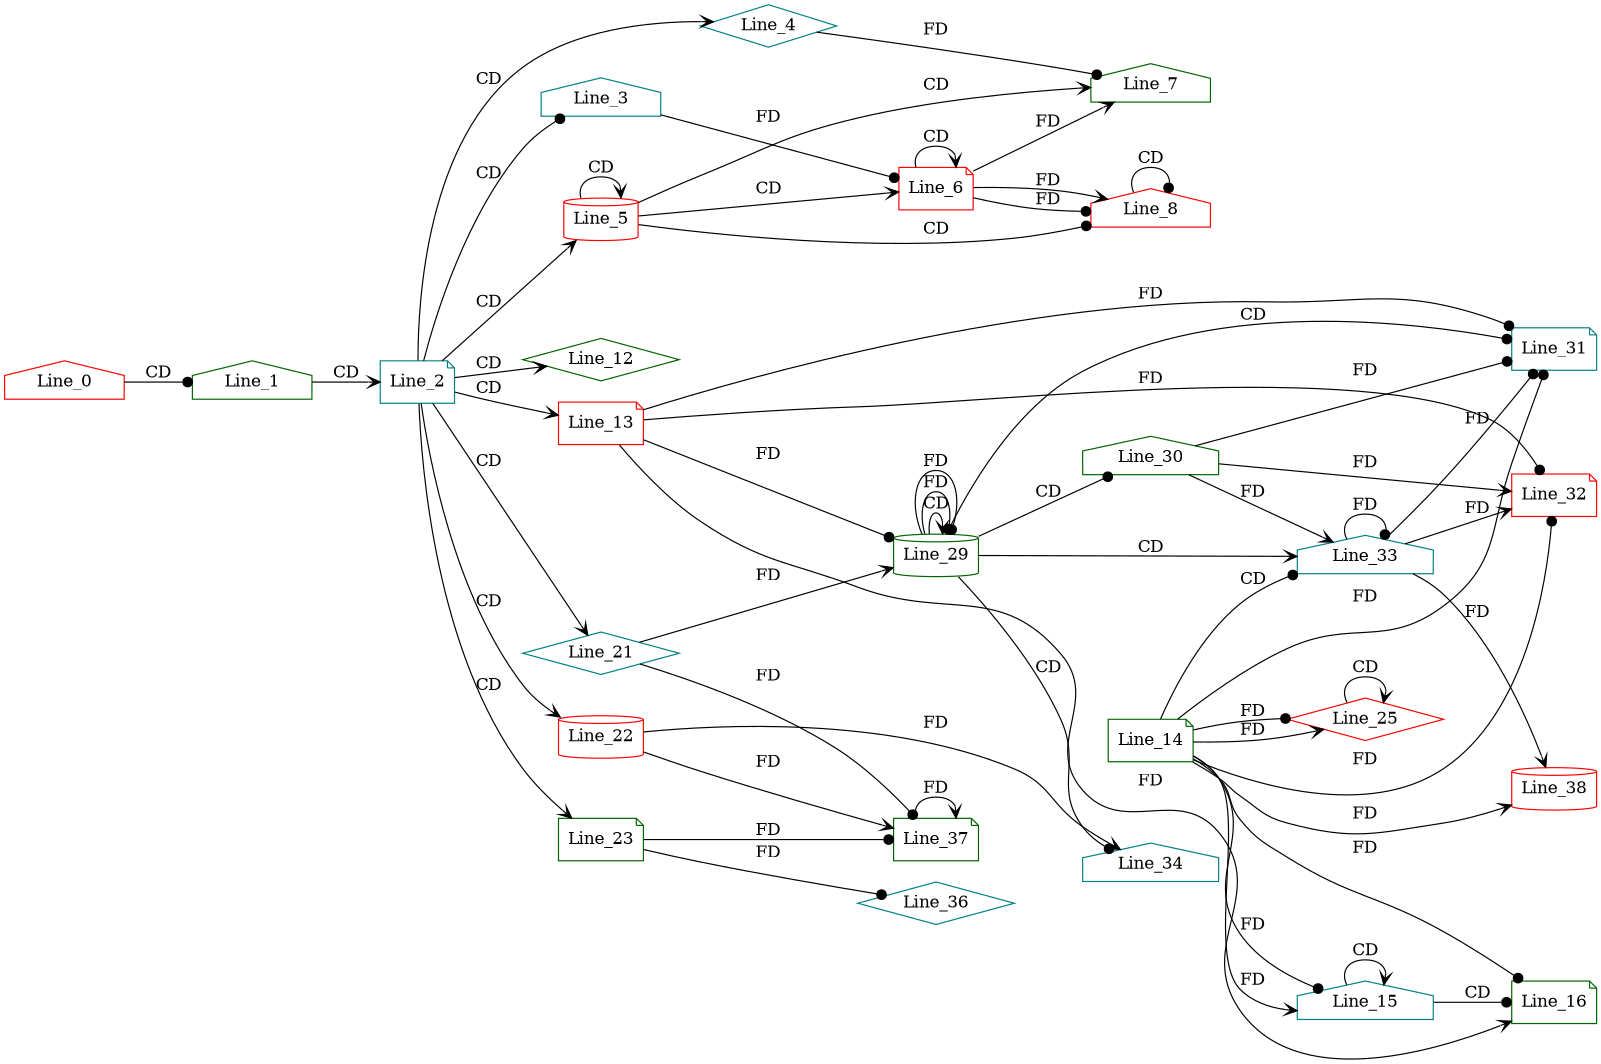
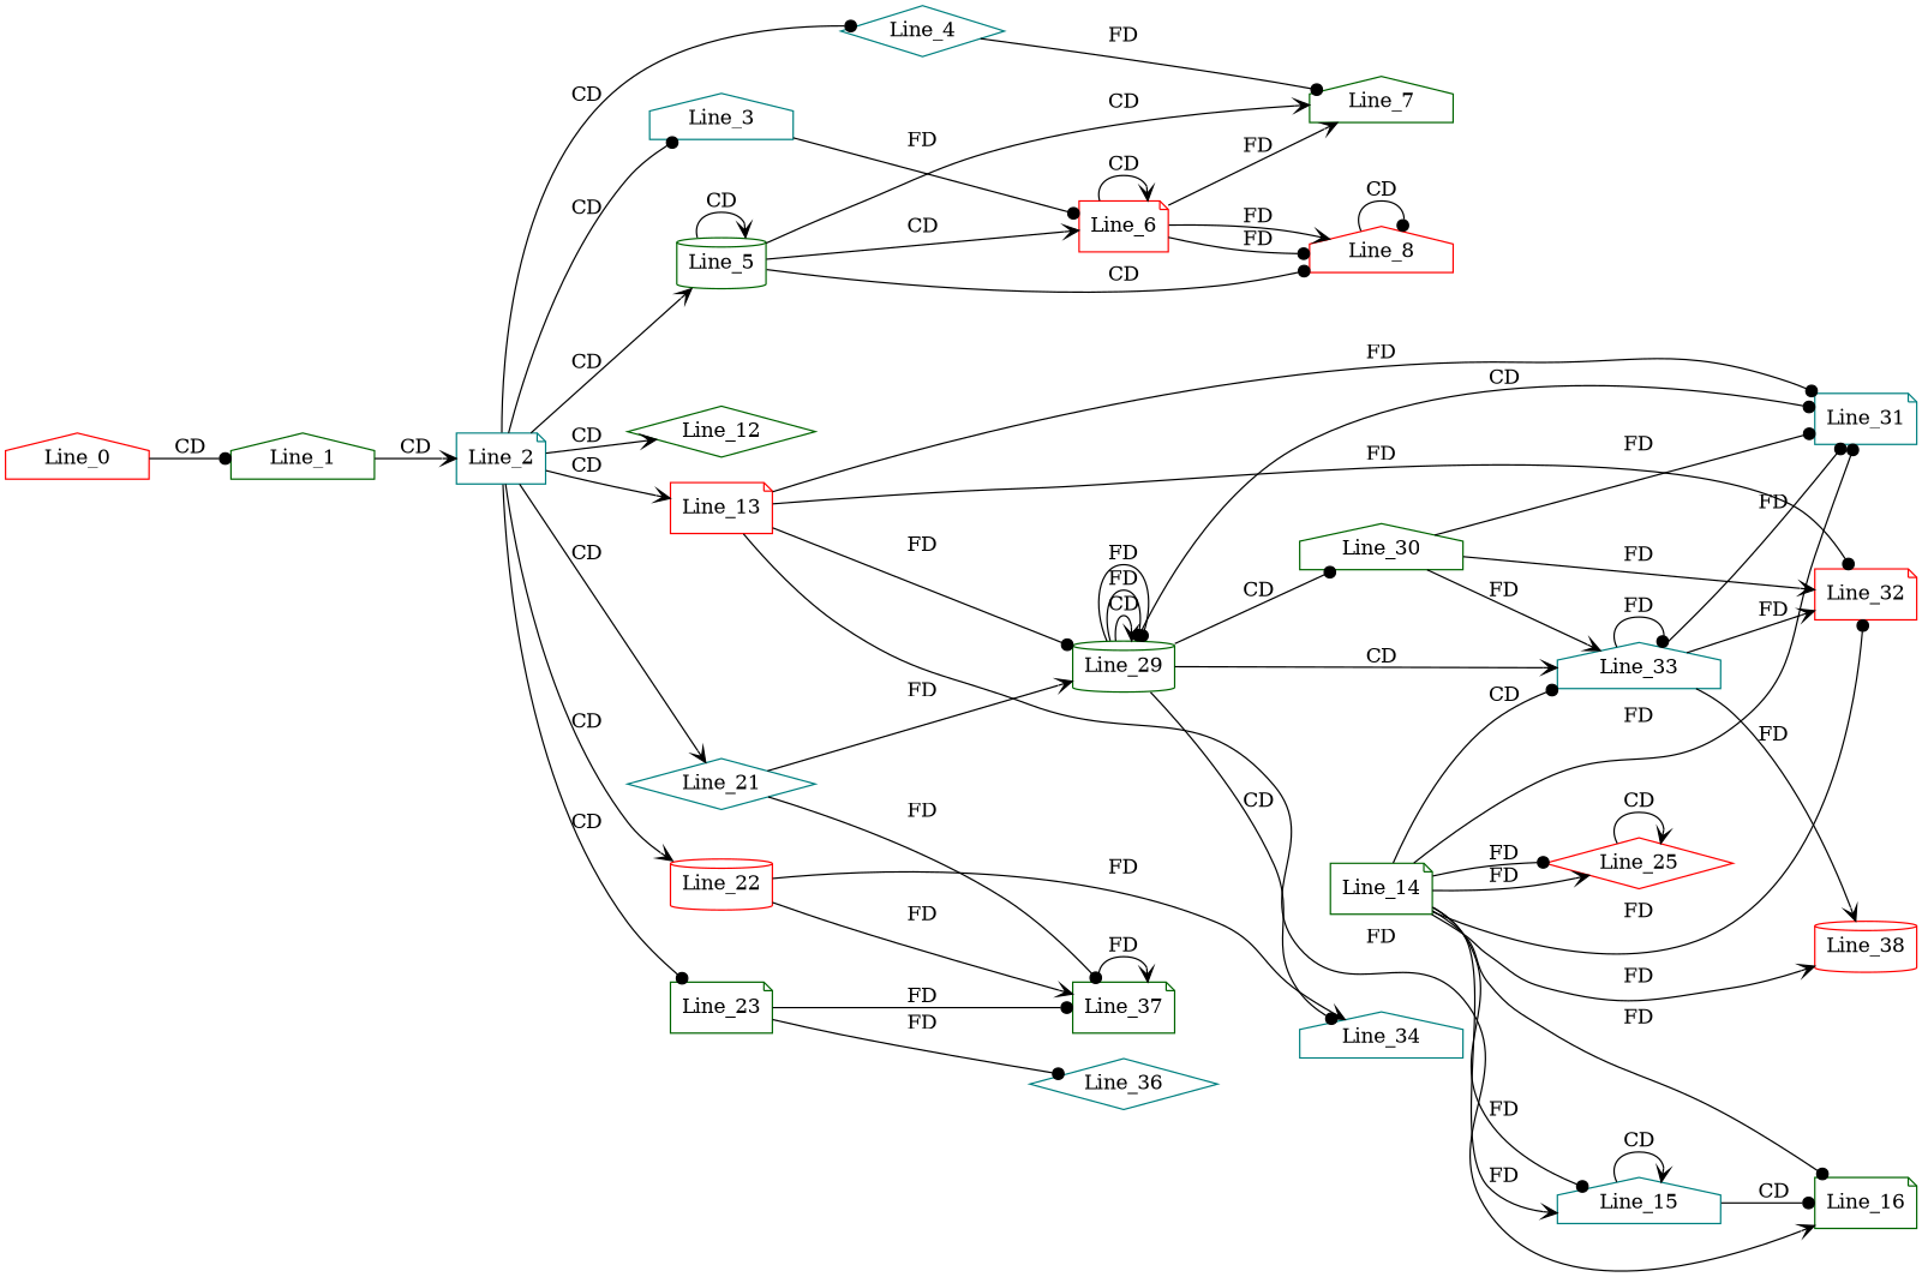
  digraph {
    rankdir=LR
    node [color=darkgreen shape=house]
    edge [arrowhead=dot]
    Line_0 [color=red]
    Line_1
    Line_2 [color=teal shape=note]
    Line_3 [color=teal]
    Line_4 [color=teal shape=diamond]
-   Line_5 [color=red shape=cylinder]
+   Line_5 [shape=cylinder]
    Line_12 [shape=diamond]
    Line_13 [color=red shape=note]
    Line_21 [color=teal shape=diamond]
    Line_22 [color=red shape=cylinder]
    Line_23 [shape=note]
    Line_6 [color=red shape=note]
    Line_7
    Line_8 [color=red]
    Line_16 [shape=note]
    Line_29 [shape=cylinder]
    Line_31 [color=teal shape=note]
    Line_32 [color=red shape=note]
    Line_37 [shape=note]
    Line_34 [color=teal]
    Line_36 [color=teal shape=diamond]
    Line_33 [color=teal]
    Line_30
    Line_14 [shape=note]
    Line_15 [color=teal]
    Line_25 [color=red shape=diamond]
    Line_38 [color=red shape=cylinder]
    Line_0 -> Line_1 [label=CD]
    Line_1 -> Line_2 [arrowhead=vee label=CD]
    Line_2 -> Line_3 [label=CD]
-   Line_2 -> Line_4 [arrowhead=vee label=CD]
+   Line_2 -> Line_4 [label=CD]
    Line_2 -> Line_5 [arrowhead=vee label=CD]
    Line_2 -> Line_12 [arrowhead=vee label=CD]
    Line_2 -> Line_13 [arrowhead=vee label=CD]
    Line_2 -> Line_21 [arrowhead=vee label=CD]
    Line_2 -> Line_22 [arrowhead=vee label=CD]
-   Line_2 -> Line_23 [arrowhead=vee label=CD]
+   Line_2 -> Line_23 [label=CD]
    Line_3 -> Line_6 [label=FD]
    Line_4 -> Line_7 [label=FD]
    Line_5 -> Line_5 [arrowhead=vee label=CD]
    Line_5 -> Line_6 [arrowhead=vee label=CD]
    Line_5 -> Line_7 [arrowhead=vee label=CD]
    Line_5 -> Line_8 [label=CD]
    Line_13 -> Line_16 [arrowhead=vee label=FD]
    Line_13 -> Line_29 [label=FD]
    Line_13 -> Line_31 [label=FD]
    Line_13 -> Line_32 [label=FD]
    Line_21 -> Line_29 [arrowhead=vee label=FD]
    Line_21 -> Line_37 [label=FD]
    Line_22 -> Line_37 [arrowhead=vee label=FD]
    Line_22 -> Line_34 [arrowhead=vee label=FD]
    Line_23 -> Line_37 [label=FD]
    Line_23 -> Line_36 [label=FD]
    Line_6 -> Line_6 [arrowhead=vee label=CD]
    Line_6 -> Line_7 [arrowhead=vee label=FD]
    Line_6 -> Line_8 [label=FD]
    Line_6 -> Line_8 [arrowhead=vee label=FD]
    Line_8 -> Line_8 [label=CD]
    Line_29 -> Line_29 [arrowhead=vee label=CD]
    Line_29 -> Line_29 [label=FD]
    Line_29 -> Line_29 [label=FD]
    Line_29 -> Line_31 [label=CD]
    Line_29 -> Line_34 [label=CD]
    Line_29 -> Line_33 [arrowhead=vee label=CD]
    Line_29 -> Line_30 [label=CD]
    Line_37 -> Line_37 [arrowhead=vee label=FD]
    Line_33 -> Line_31 [label=FD]
    Line_33 -> Line_32 [arrowhead=vee label=FD]
    Line_33 -> Line_33 [label=FD]
    Line_33 -> Line_38 [arrowhead=vee label=FD]
    Line_30 -> Line_31 [label=FD]
    Line_30 -> Line_32 [arrowhead=vee label=FD]
    Line_30 -> Line_33 [arrowhead=vee label=FD]
    Line_14 -> Line_16 [label=FD]
    Line_14 -> Line_31 [label=FD]
    Line_14 -> Line_32 [label=FD]
    Line_14 -> Line_33 [label=CD]
    Line_14 -> Line_15 [arrowhead=vee label=FD]
    Line_14 -> Line_15 [label=FD]
    Line_14 -> Line_25 [arrowhead=vee label=FD]
    Line_14 -> Line_25 [label=FD]
    Line_14 -> Line_38 [arrowhead=vee label=FD]
    Line_15 -> Line_16 [label=CD]
    Line_15 -> Line_15 [arrowhead=vee label=CD]
    Line_25 -> Line_25 [arrowhead=vee label=CD]
  }
